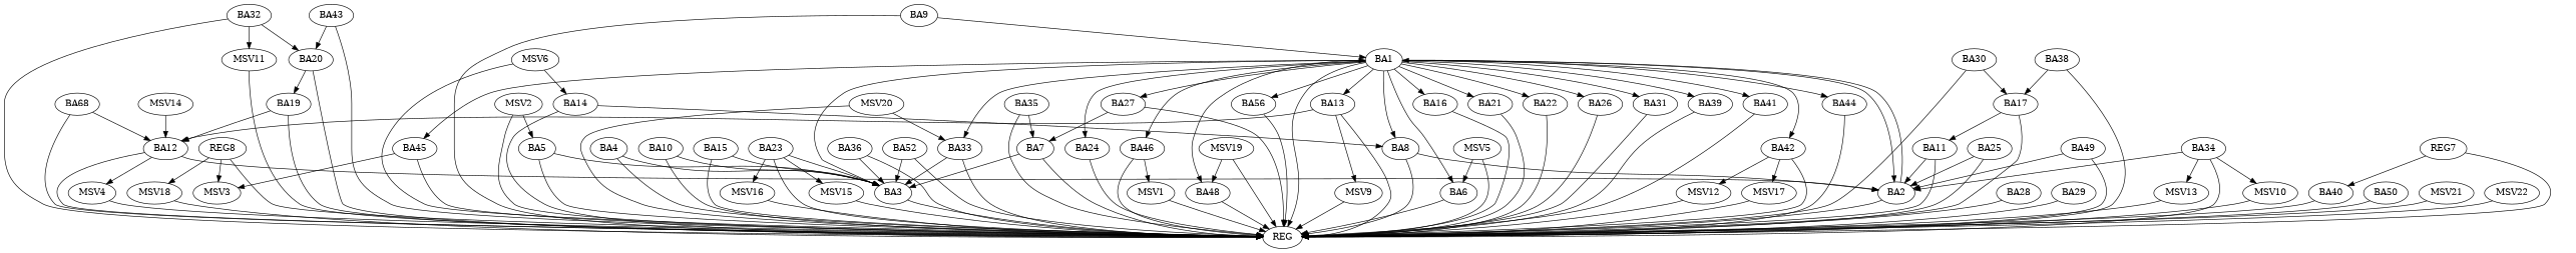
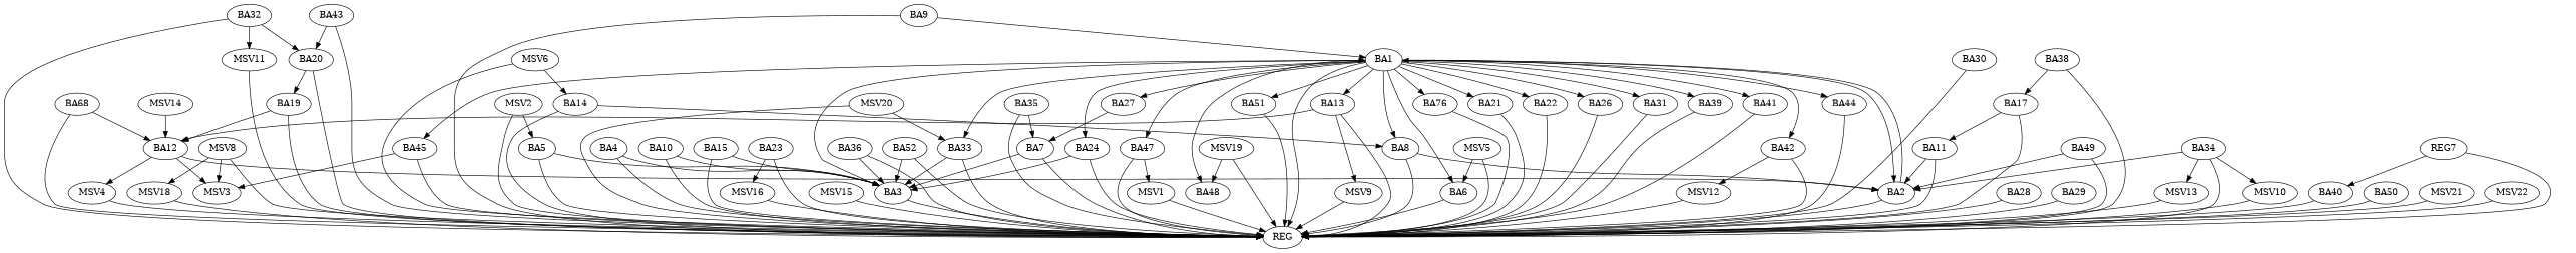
  strict digraph {
    n1 [label=BA1]
    n2 [label=BA2]
    n3 [label=BA6]
    n4 [label=BA8]
    n5 [label=BA13]
-   n6 [label=BA16]
+   n6 [label=BA76]
    n7 [label=BA21]
    n8 [label=BA22]
    n9 [label=BA24]
    n10 [label=BA26]
    n11 [label=BA27]
    n12 [label=BA31]
    n13 [label=BA33]
    n14 [label=BA39]
    n15 [label=BA41]
    n16 [label=BA42]
    n17 [label=BA44]
    n18 [label=BA45]
-   n19 [label=BA46]
+   n19 [label=BA47]
    n20 [label=BA48]
-   n21 [label=BA56]
+   n21 [label=BA51]
    n22 [label=REG]
    n23 [label=BA12]
    n24 [label=MSV9]
    n25 [label=BA7]
    n26 [label=BA3]
    n27 [label=MSV12]
-   n28 [label=MSV17]
    n29 [label=MSV3]
    n30 [label=MSV1]
    n31 [label=BA4]
    n32 [label=BA5]
    n33 [label=BA9]
    n34 [label=BA10]
    n35 [label=BA11]
    n36 [label=MSV4]
    n37 [label=BA14]
    n38 [label=BA15]
    n39 [label=BA17]
    n40 [label=BA68]
    n41 [label=BA19]
    n42 [label=BA20]
    n43 [label=BA23]
    n44 [label=MSV15]
    n45 [label=MSV16]
-   n46 [label=BA25]
    n47 [label=BA28]
    n48 [label=BA29]
    n49 [label=BA30]
    n50 [label=BA32]
    n51 [label=MSV11]
    n52 [label=BA34]
    n53 [label=MSV10]
    n54 [label=MSV13]
    n55 [label=BA35]
    n56 [label=BA36]
    n57 [label=BA38]
    n58 [label=BA40]
    n59 [label=BA43]
    n60 [label=BA49]
    n61 [label=BA50]
    n62 [label=BA52]
    n63 [label=MSV2]
    n64 [label=MSV5]
    n65 [label=MSV6]
    n66 [label=REG7]
-   n67 [label=REG8]
+   n67 [label=MSV8]
    n68 [label=MSV18]
    n69 [label=MSV14]
    n70 [label=MSV19]
    n71 [label=MSV20]
    n72 [label=MSV21]
    n73 [label=MSV22]
    n1 -> n2
    n1 -> n3
    n1 -> n4
    n1 -> n5
    n1 -> n6
    n1 -> n7
    n1 -> n8
    n1 -> n9
    n1 -> n10
    n1 -> n11
    n1 -> n12
    n1 -> n13
    n1 -> n14
    n1 -> n15
    n1 -> n16
    n1 -> n17
    n1 -> n18
    n1 -> n19
    n1 -> n20
    n1 -> n21
    n1 -> n22
    n2 -> n1
    n2 -> n22
    n3 -> n22
    n4 -> n2
    n4 -> n22
    n5 -> n22
    n5 -> n23
    n5 -> n24
    n6 -> n22
    n7 -> n22
    n8 -> n22
    n9 -> n22
    n10 -> n22
-   n11 -> n22
    n11 -> n25
    n12 -> n22
    n13 -> n22
    n13 -> n26
    n14 -> n22
    n15 -> n22
    n16 -> n22
    n16 -> n27
-   n16 -> n28
    n17 -> n22
    n18 -> n22
    n18 -> n29
    n19 -> n22
    n19 -> n30
-   n20 -> n22
    n21 -> n22
    n23 -> n2
-   n23 -> n22
+   n23 -> n29
    n23 -> n36
    n24 -> n22
    n25 -> n22
    n25 -> n26
    n26 -> n1
    n26 -> n22
    n27 -> n22
-   n28 -> n22
    n30 -> n22
    n31 -> n22
    n31 -> n26
    n32 -> n22
    n32 -> n26
    n33 -> n1
    n33 -> n22
    n34 -> n22
    n34 -> n26
    n35 -> n2
    n35 -> n22
    n36 -> n22
    n37 -> n4
    n37 -> n22
    n38 -> n22
    n38 -> n26
    n39 -> n22
    n39 -> n35
    n40 -> n22
    n40 -> n23
    n41 -> n22
    n41 -> n23
    n42 -> n22
    n42 -> n41
    n43 -> n22
-   n43 -> n26
-   n43 -> n44
+   n9 -> n26
    n43 -> n45
    n44 -> n22
    n45 -> n22
-   n46 -> n2
-   n46 -> n22
    n47 -> n22
    n48 -> n22
    n49 -> n22
-   n49 -> n39
    n50 -> n22
    n50 -> n42
    n50 -> n51
    n51 -> n22
    n52 -> n2
    n52 -> n22
    n52 -> n53
    n52 -> n54
    n53 -> n22
    n54 -> n22
    n55 -> n22
    n55 -> n25
    n56 -> n22
    n56 -> n26
    n57 -> n22
    n57 -> n39
    n58 -> n22
    n59 -> n22
    n59 -> n42
    n60 -> n2
    n60 -> n22
    n61 -> n22
    n62 -> n22
    n62 -> n26
    n63 -> n22
    n63 -> n32
    n64 -> n3
    n64 -> n22
    n65 -> n22
    n65 -> n37
    n66 -> n22
    n66 -> n58
    n67 -> n22
    n67 -> n29
    n67 -> n68
    n68 -> n22
    n69 -> n23
    n70 -> n20
    n70 -> n22
    n71 -> n13
    n71 -> n22
    n72 -> n22
    n73 -> n22
  }
